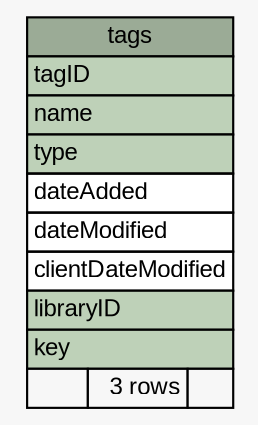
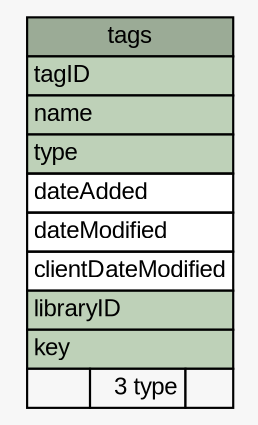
  digraph {
    bgcolor="#f7f7f7"
    fontname=Arial
    fontsize=11
    nodesep=0.18
    rankdir=RL
    ranksep=0.46
-   n1 [fontname=Arial fontsize=11 label=<     <TABLE BORDER="0" CELLBORDER="1" CELLSPACING="0" BGCOLOR="#ffffff">       <TR><TD COLSPAN="3" BGCOLOR="#9bab96" ALIGN="CENTER">tags</TD></TR>       <TR><TD PORT="tagID" COLSPAN="3" BGCOLOR="#bed1b8" ALIGN="LEFT">tagID</TD></TR>       <TR><TD PORT="name" COLSPAN="3" BGCOLOR="#bed1b8" ALIGN="LEFT">name</TD></TR>       <TR><TD PORT="type" COLSPAN="3" BGCOLOR="#bed1b8" ALIGN="LEFT">type</TD></TR>       <TR><TD PORT="dateAdded" COLSPAN="3" ALIGN="LEFT">dateAdded</TD></TR>       <TR><TD PORT="dateModified" COLSPAN="3" ALIGN="LEFT">dateModified</TD></TR>       <TR><TD PORT="clientDateModified" COLSPAN="3" ALIGN="LEFT">clientDateModified</TD></TR>       <TR><TD PORT="libraryID" COLSPAN="3" BGCOLOR="#bed1b8" ALIGN="LEFT">libraryID</TD></TR>       <TR><TD PORT="key" COLSPAN="3" BGCOLOR="#bed1b8" ALIGN="LEFT">key</TD></TR>       <TR><TD ALIGN="LEFT" BGCOLOR="#f7f7f7">  </TD><TD ALIGN="RIGHT" BGCOLOR="#f7f7f7">3 rows</TD><TD ALIGN="RIGHT" BGCOLOR="#f7f7f7">  </TD></TR>     </TABLE>> shape=plaintext]
+   n1 [fontname=Arial fontsize=11 label=<     <TABLE BORDER="0" CELLBORDER="1" CELLSPACING="0" BGCOLOR="#ffffff">       <TR><TD COLSPAN="3" BGCOLOR="#9bab96" ALIGN="CENTER">tags</TD></TR>       <TR><TD PORT="tagID" COLSPAN="3" BGCOLOR="#bed1b8" ALIGN="LEFT">tagID</TD></TR>       <TR><TD PORT="name" COLSPAN="3" BGCOLOR="#bed1b8" ALIGN="LEFT">name</TD></TR>       <TR><TD PORT="type" COLSPAN="3" BGCOLOR="#bed1b8" ALIGN="LEFT">type</TD></TR>       <TR><TD PORT="dateAdded" COLSPAN="3" ALIGN="LEFT">dateAdded</TD></TR>       <TR><TD PORT="dateModified" COLSPAN="3" ALIGN="LEFT">dateModified</TD></TR>       <TR><TD PORT="clientDateModified" COLSPAN="3" ALIGN="LEFT">clientDateModified</TD></TR>       <TR><TD PORT="libraryID" COLSPAN="3" BGCOLOR="#bed1b8" ALIGN="LEFT">libraryID</TD></TR>       <TR><TD PORT="key" COLSPAN="3" BGCOLOR="#bed1b8" ALIGN="LEFT">key</TD></TR>       <TR><TD ALIGN="LEFT" BGCOLOR="#f7f7f7">  </TD><TD ALIGN="RIGHT" BGCOLOR="#f7f7f7">3 type</TD><TD ALIGN="RIGHT" BGCOLOR="#f7f7f7">  </TD></TR>     </TABLE>> shape=plaintext]
  }
